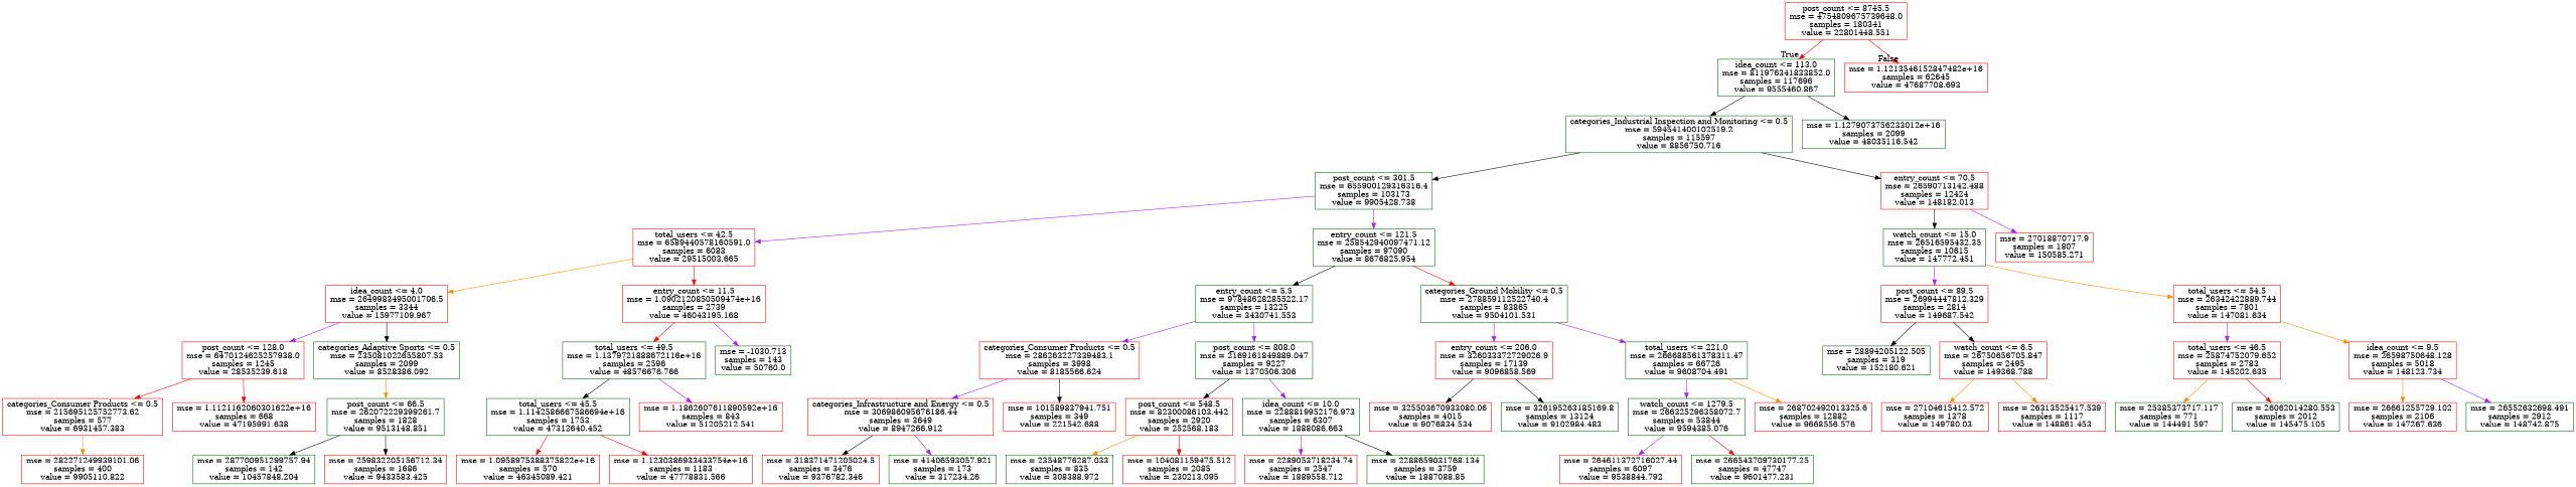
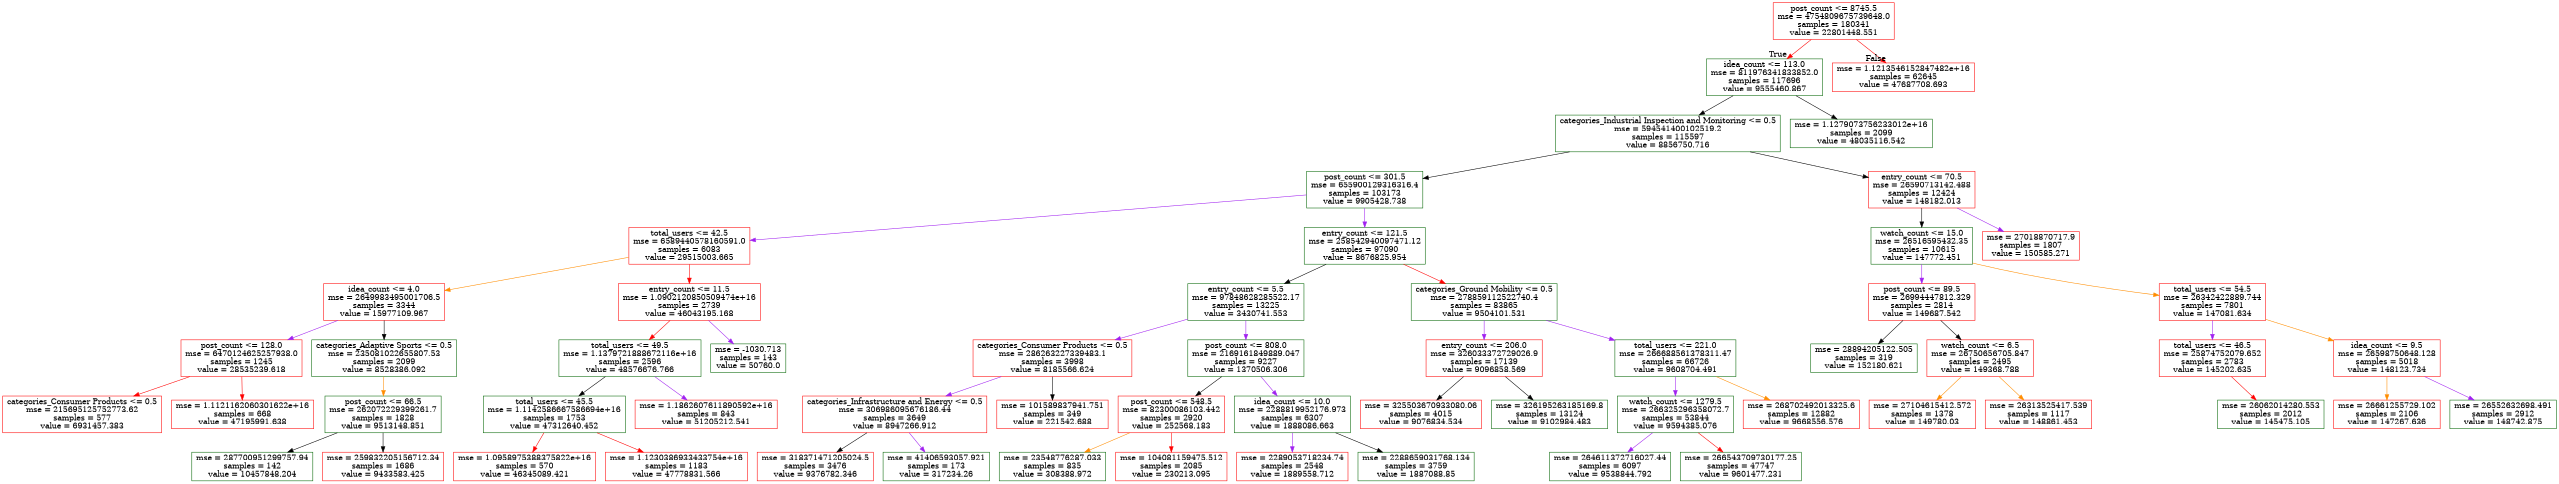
  digraph {
    node [color=red shape=box]
    edge [color=purple]
    n1 [label="post_count <= 8745.5\nmse = 4754809675739648.0\nsamples = 180341\nvalue = 22801448.551"]
    n2 [color=darkgreen label="idea_count <= 113.0\nmse = 811976341833852.0\nsamples = 117696\nvalue = 9555460.867"]
    n3 [label="mse = 1.1213546152847482e+16\nsamples = 62645\nvalue = 47687708.693"]
    n4 [color=darkgreen label="categories_Industrial Inspection and Monitoring <= 0.5\nmse = 594541400102519.2\nsamples = 115597\nvalue = 8856750.716"]
    n5 [color=darkgreen label="mse = 1.1279073756233012e+16\nsamples = 2099\nvalue = 48035116.542"]
    n6 [color=darkgreen label="post_count <= 301.5\nmse = 655900129316316.4\nsamples = 103173\nvalue = 9905428.738"]
    n7 [label="entry_count <= 70.5\nmse = 26590713142.488\nsamples = 12424\nvalue = 148182.013"]
    n8 [label="total_users <= 42.5\nmse = 6589440578160591.0\nsamples = 6083\nvalue = 29515003.665"]
    n9 [color=darkgreen label="entry_count <= 121.5\nmse = 258542940097471.12\nsamples = 97090\nvalue = 8676825.954"]
    n10 [color=darkgreen label="watch_count <= 15.0\nmse = 26516595432.35\nsamples = 10615\nvalue = 147772.451"]
    n11 [label="mse = 27018870717.9\nsamples = 1807\nvalue = 150585.271"]
    n12 [label="idea_count <= 4.0\nmse = 2649983495001706.5\nsamples = 3344\nvalue = 15977109.967"]
    n13 [label="entry_count <= 11.5\nmse = 1.0902120850509474e+16\nsamples = 2739\nvalue = 46043195.168"]
    n14 [color=darkgreen label="entry_count <= 5.5\nmse = 97848628285522.17\nsamples = 13225\nvalue = 3430741.553"]
    n15 [color=darkgreen label="categories_Ground Mobility <= 0.5\nmse = 278859112522740.4\nsamples = 83865\nvalue = 9504101.531"]
    n16 [label="post_count <= 128.0\nmse = 6470124625257938.0\nsamples = 1245\nvalue = 28535239.618"]
    n17 [color=darkgreen label="categories_Adaptive Sports <= 0.5\nmse = 235081022655807.53\nsamples = 2099\nvalue = 8528386.092"]
    n18 [color=darkgreen label="total_users <= 49.5\nmse = 1.1379721888672116e+16\nsamples = 2596\nvalue = 48576676.766"]
    n19 [color=darkgreen label="mse = -1030.713\nsamples = 143\nvalue = 50760.0"]
    n20 [label="categories_Consumer Products <= 0.5\nmse = 215695125752773.62\nsamples = 577\nvalue = 6931457.383"]
    n21 [label="mse = 1.1121162060301622e+16\nsamples = 668\nvalue = 47195991.638"]
    n22 [color=darkgreen label="post_count <= 66.5\nmse = 262072229399261.7\nsamples = 1828\nvalue = 9513148.851"]
-   n23 [label="mse = 282271249939101.06\nsamples = 400\nvalue = 9905110.822"]
    n24 [color=darkgreen label="mse = 287700951299757.94\nsamples = 142\nvalue = 10457848.204"]
    n25 [label="mse = 259832205156712.34\nsamples = 1686\nvalue = 9433583.425"]
    n26 [color=darkgreen label="total_users <= 45.5\nmse = 1.1142586667586694e+16\nsamples = 1753\nvalue = 47312640.452"]
    n27 [label="mse = 1.1862607611890592e+16\nsamples = 843\nvalue = 51205212.541"]
    n28 [label="mse = 1.0958975388375822e+16\nsamples = 570\nvalue = 46345089.421"]
    n29 [label="mse = 1.1230386933433754e+16\nsamples = 1183\nvalue = 47778831.566"]
    n30 [label="categories_Consumer Products <= 0.5\nmse = 286263227339483.1\nsamples = 3998\nvalue = 8185566.624"]
    n31 [color=darkgreen label="post_count <= 808.0\nmse = 2169161849889.047\nsamples = 9227\nvalue = 1370506.306"]
    n32 [label="entry_count <= 206.0\nmse = 326033372729026.9\nsamples = 17139\nvalue = 9096858.569"]
    n33 [color=darkgreen label="total_users <= 221.0\nmse = 266688561378311.47\nsamples = 66726\nvalue = 9608704.491"]
    n34 [label="categories_Infrastructure and Energy <= 0.5\nmse = 306986095676186.44\nsamples = 3649\nvalue = 8947266.912"]
    n35 [label="mse = 101589837941.751\nsamples = 349\nvalue = 221542.688"]
    n36 [label="post_count <= 548.5\nmse = 82300086103.442\nsamples = 2920\nvalue = 252568.183"]
    n37 [color=darkgreen label="idea_count <= 10.0\nmse = 2288819952176.973\nsamples = 6307\nvalue = 1888086.663"]
    n38 [label="mse = 318371471205024.5\nsamples = 3476\nvalue = 9376782.346"]
    n39 [color=darkgreen label="mse = 41406593057.921\nsamples = 173\nvalue = 317234.26"]
    n40 [color=darkgreen label="mse = 23548776287.033\nsamples = 835\nvalue = 308388.972"]
    n41 [label="mse = 104081159475.512\nsamples = 2085\nvalue = 230213.095"]
-   n42 [label="mse = 2289053718234.74\nsamples = 2547\nvalue = 1889558.712"]
+   n42 [label="mse = 2289053718234.74\nsamples = 2548\nvalue = 1889558.712"]
    n43 [color=darkgreen label="mse = 2288659031768.134\nsamples = 3759\nvalue = 1887088.85"]
    n44 [label="mse = 325503670933080.06\nsamples = 4015\nvalue = 9076834.534"]
    n45 [color=darkgreen label="mse = 326195263185169.8\nsamples = 13124\nvalue = 9102984.483"]
    n46 [color=darkgreen label="watch_count <= 1279.5\nmse = 266325296358072.7\nsamples = 53844\nvalue = 9594385.076"]
    n47 [label="mse = 268702492013325.6\nsamples = 12882\nvalue = 9668556.576"]
-   n48 [label="mse = 264611372716027.44\nsamples = 6097\nvalue = 9538844.792"]
+   n48 [color=darkgreen label="mse = 264611372716027.44\nsamples = 6097\nvalue = 9538844.792"]
    n49 [color=darkgreen label="mse = 266543709730177.25\nsamples = 47747\nvalue = 9601477.231"]
    n50 [label="post_count <= 89.5\nmse = 26994447812.329\nsamples = 2814\nvalue = 149687.542"]
    n51 [label="total_users <= 54.5\nmse = 26342422889.744\nsamples = 7801\nvalue = 147081.634"]
    n52 [color=darkgreen label="mse = 28894205122.505\nsamples = 319\nvalue = 152180.621"]
    n53 [label="watch_count <= 6.5\nmse = 26750656705.847\nsamples = 2495\nvalue = 149368.788"]
    n54 [label="total_users <= 46.5\nmse = 25874752079.652\nsamples = 2783\nvalue = 145202.635"]
    n55 [label="idea_count <= 9.5\nmse = 26598750648.128\nsamples = 5018\nvalue = 148123.734"]
    n56 [label="mse = 27104615412.572\nsamples = 1378\nvalue = 149780.03"]
    n57 [label="mse = 26313525417.539\nsamples = 1117\nvalue = 148861.453"]
-   n58 [color=darkgreen label="mse = 25385373717.117\nsamples = 771\nvalue = 144491.597"]
    n59 [color=darkgreen label="mse = 26062014280.553\nsamples = 2012\nvalue = 145475.105"]
    n60 [label="mse = 26661255729.102\nsamples = 2106\nvalue = 147267.636"]
    n61 [color=darkgreen label="mse = 26552632698.491\nsamples = 2912\nvalue = 148742.875"]
    n1 -> n2 [color=red headlabel=True labelangle=45 labeldistance=2.5]
    n1 -> n3 [color=red headlabel=False labelangle=-45 labeldistance=2.5]
    n2 -> n4 [color=black]
    n2 -> n5 [color=black]
    n4 -> n6 [color=black]
    n4 -> n7 [color=black]
    n6 -> n8
    n6 -> n9
    n7 -> n10 [color=black]
    n7 -> n11
    n8 -> n12 [color=darkorange]
    n8 -> n13 [color=red]
    n9 -> n14 [color=black]
    n9 -> n15 [color=red]
    n10 -> n50
    n10 -> n51 [color=darkorange]
    n12 -> n16
    n12 -> n17 [color=black]
    n13 -> n18 [color=red]
    n13 -> n19
    n14 -> n30
    n14 -> n31
    n15 -> n32
    n15 -> n33
    n16 -> n20 [color=red]
    n16 -> n21 [color=red]
    n17 -> n22 [color=darkorange]
    n18 -> n26 [color=black]
    n18 -> n27
-   n20 -> n23 [color=darkorange]
    n22 -> n24 [color=black]
    n22 -> n25 [color=black]
    n26 -> n28 [color=red]
    n26 -> n29 [color=red]
    n30 -> n34
    n30 -> n35 [color=black]
    n31 -> n36 [color=black]
    n31 -> n37
    n32 -> n44 [color=black]
    n32 -> n45 [color=black]
    n33 -> n46
    n33 -> n47 [color=darkorange]
    n34 -> n38 [color=black]
    n34 -> n39
    n36 -> n40 [color=darkorange]
    n36 -> n41 [color=red]
    n37 -> n42
    n37 -> n43 [color=black]
    n46 -> n48
    n46 -> n49 [color=red]
    n50 -> n52 [color=black]
    n50 -> n53 [color=black]
    n51 -> n54
    n51 -> n55 [color=darkorange]
    n53 -> n56 [color=darkorange]
    n53 -> n57 [color=darkorange]
-   n54 -> n58 [color=darkorange]
    n54 -> n59 [color=red]
    n55 -> n60 [color=darkorange]
    n55 -> n61
  }
